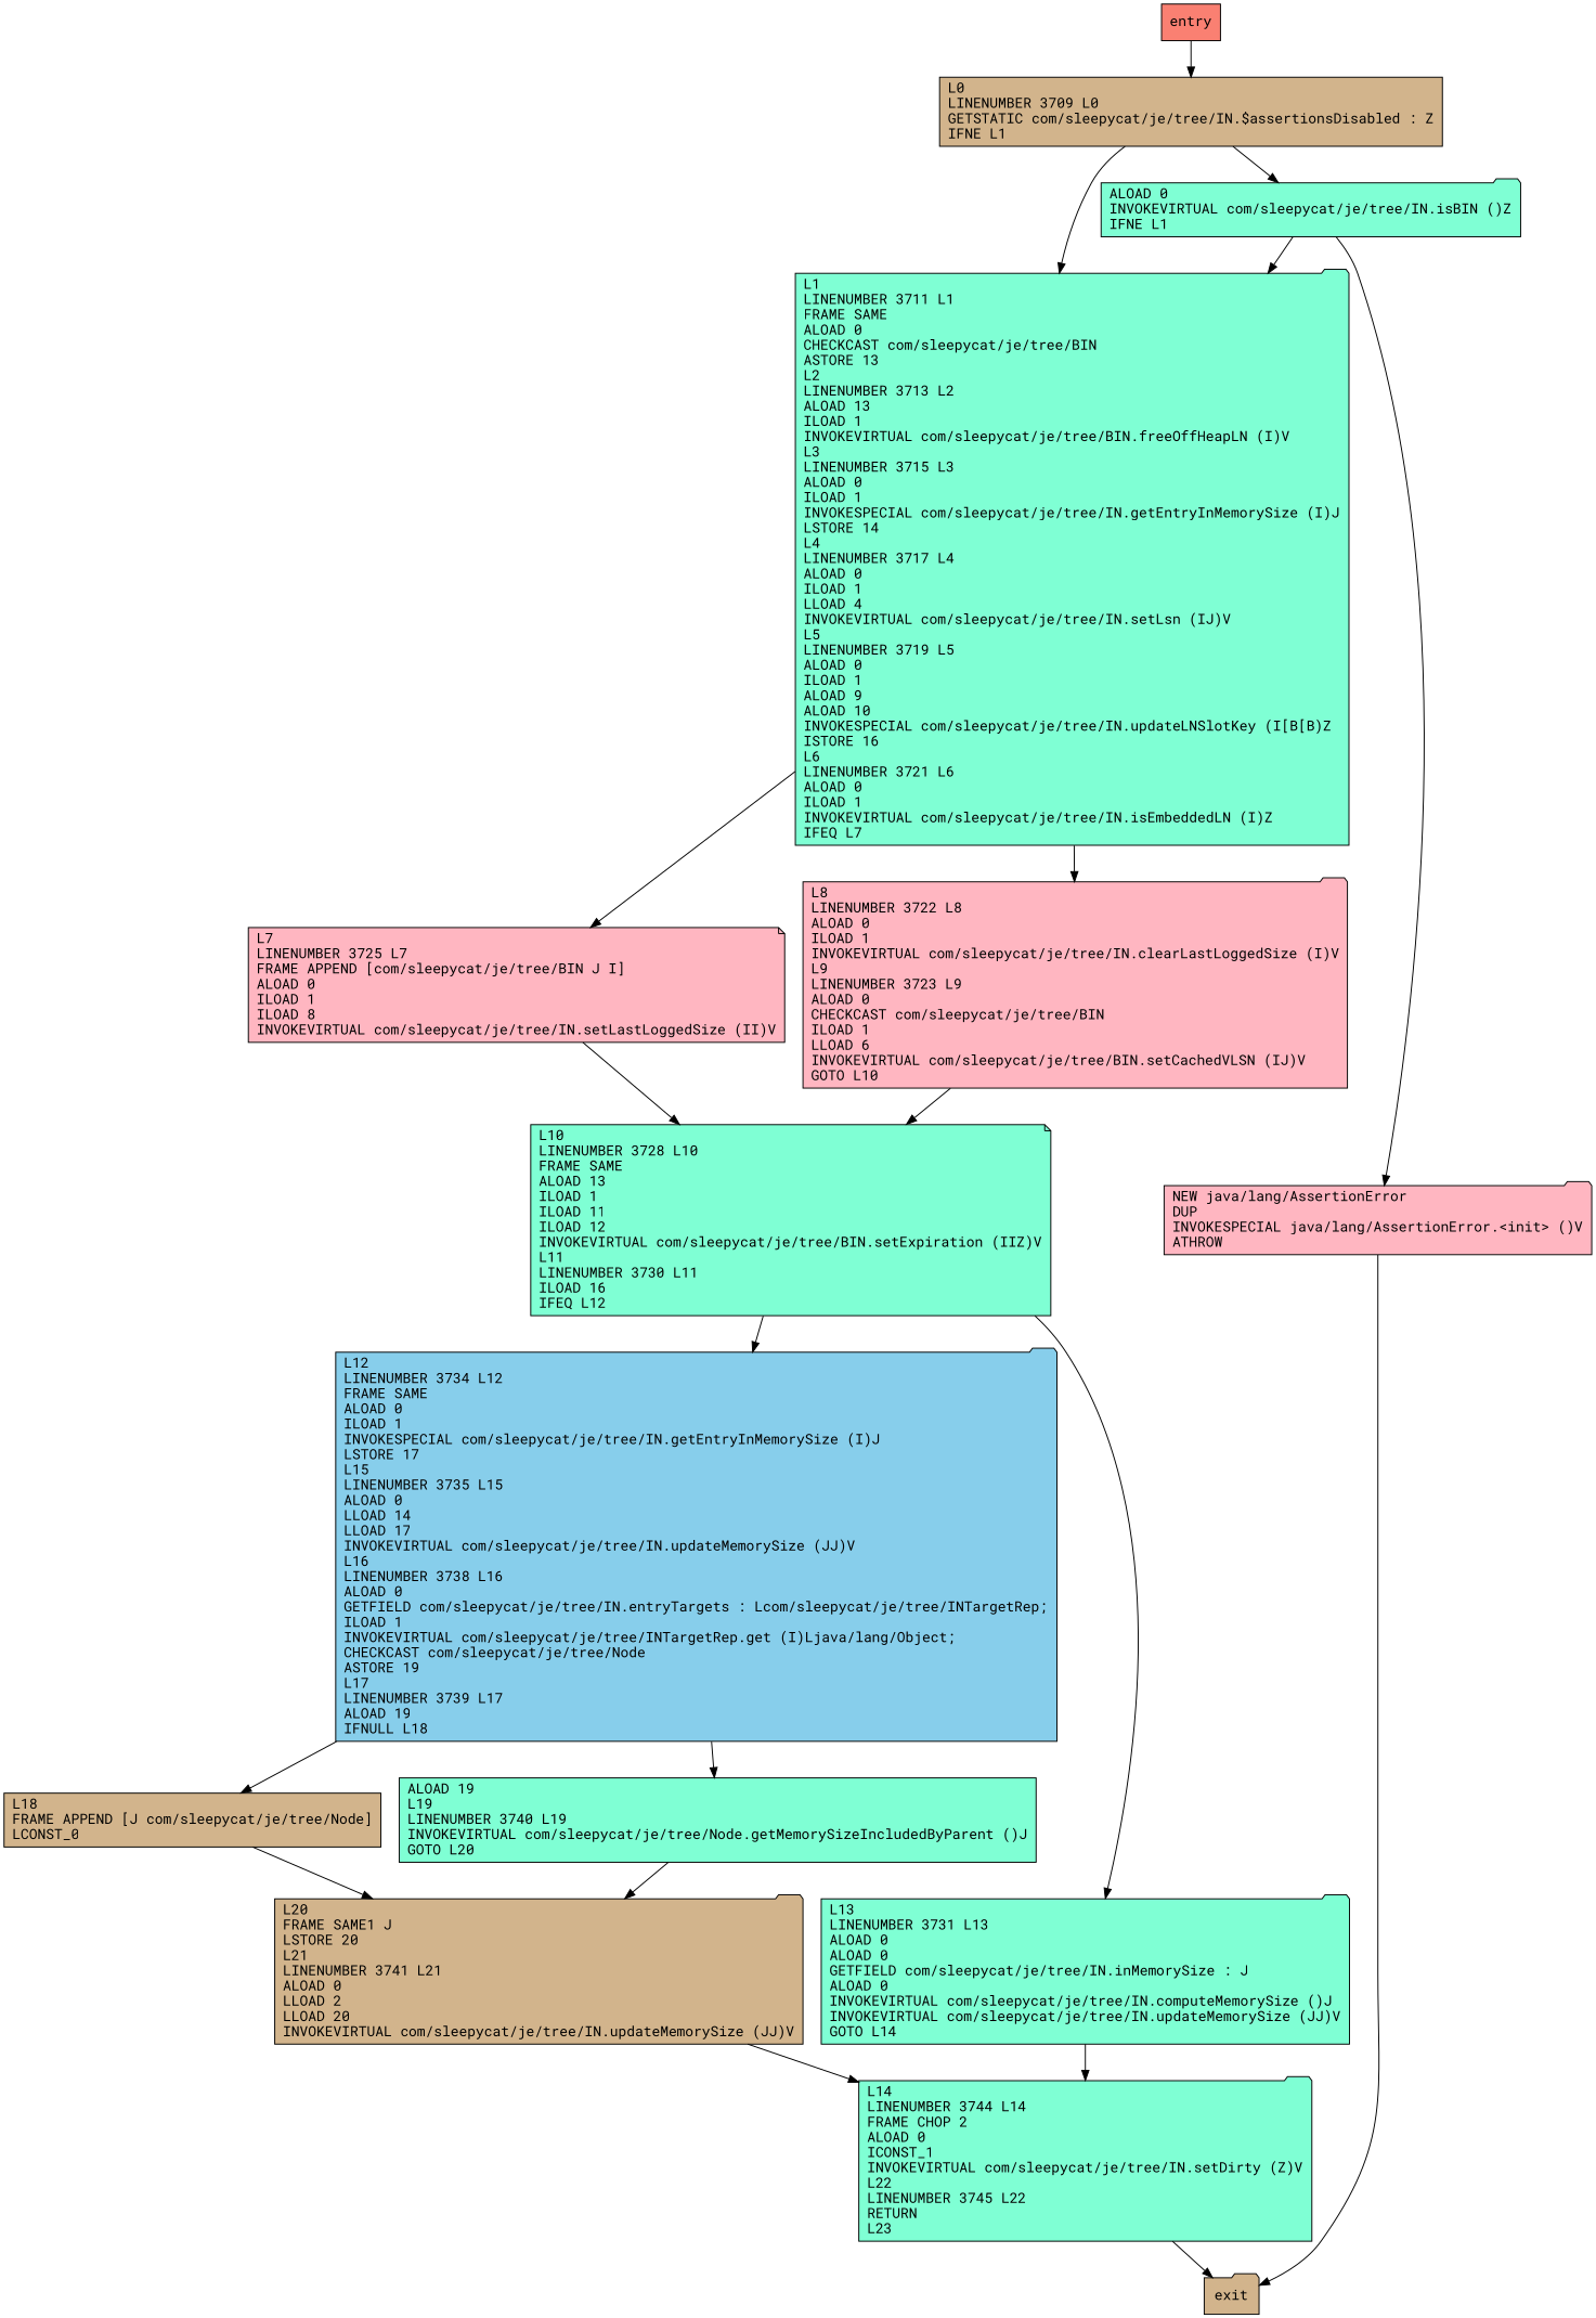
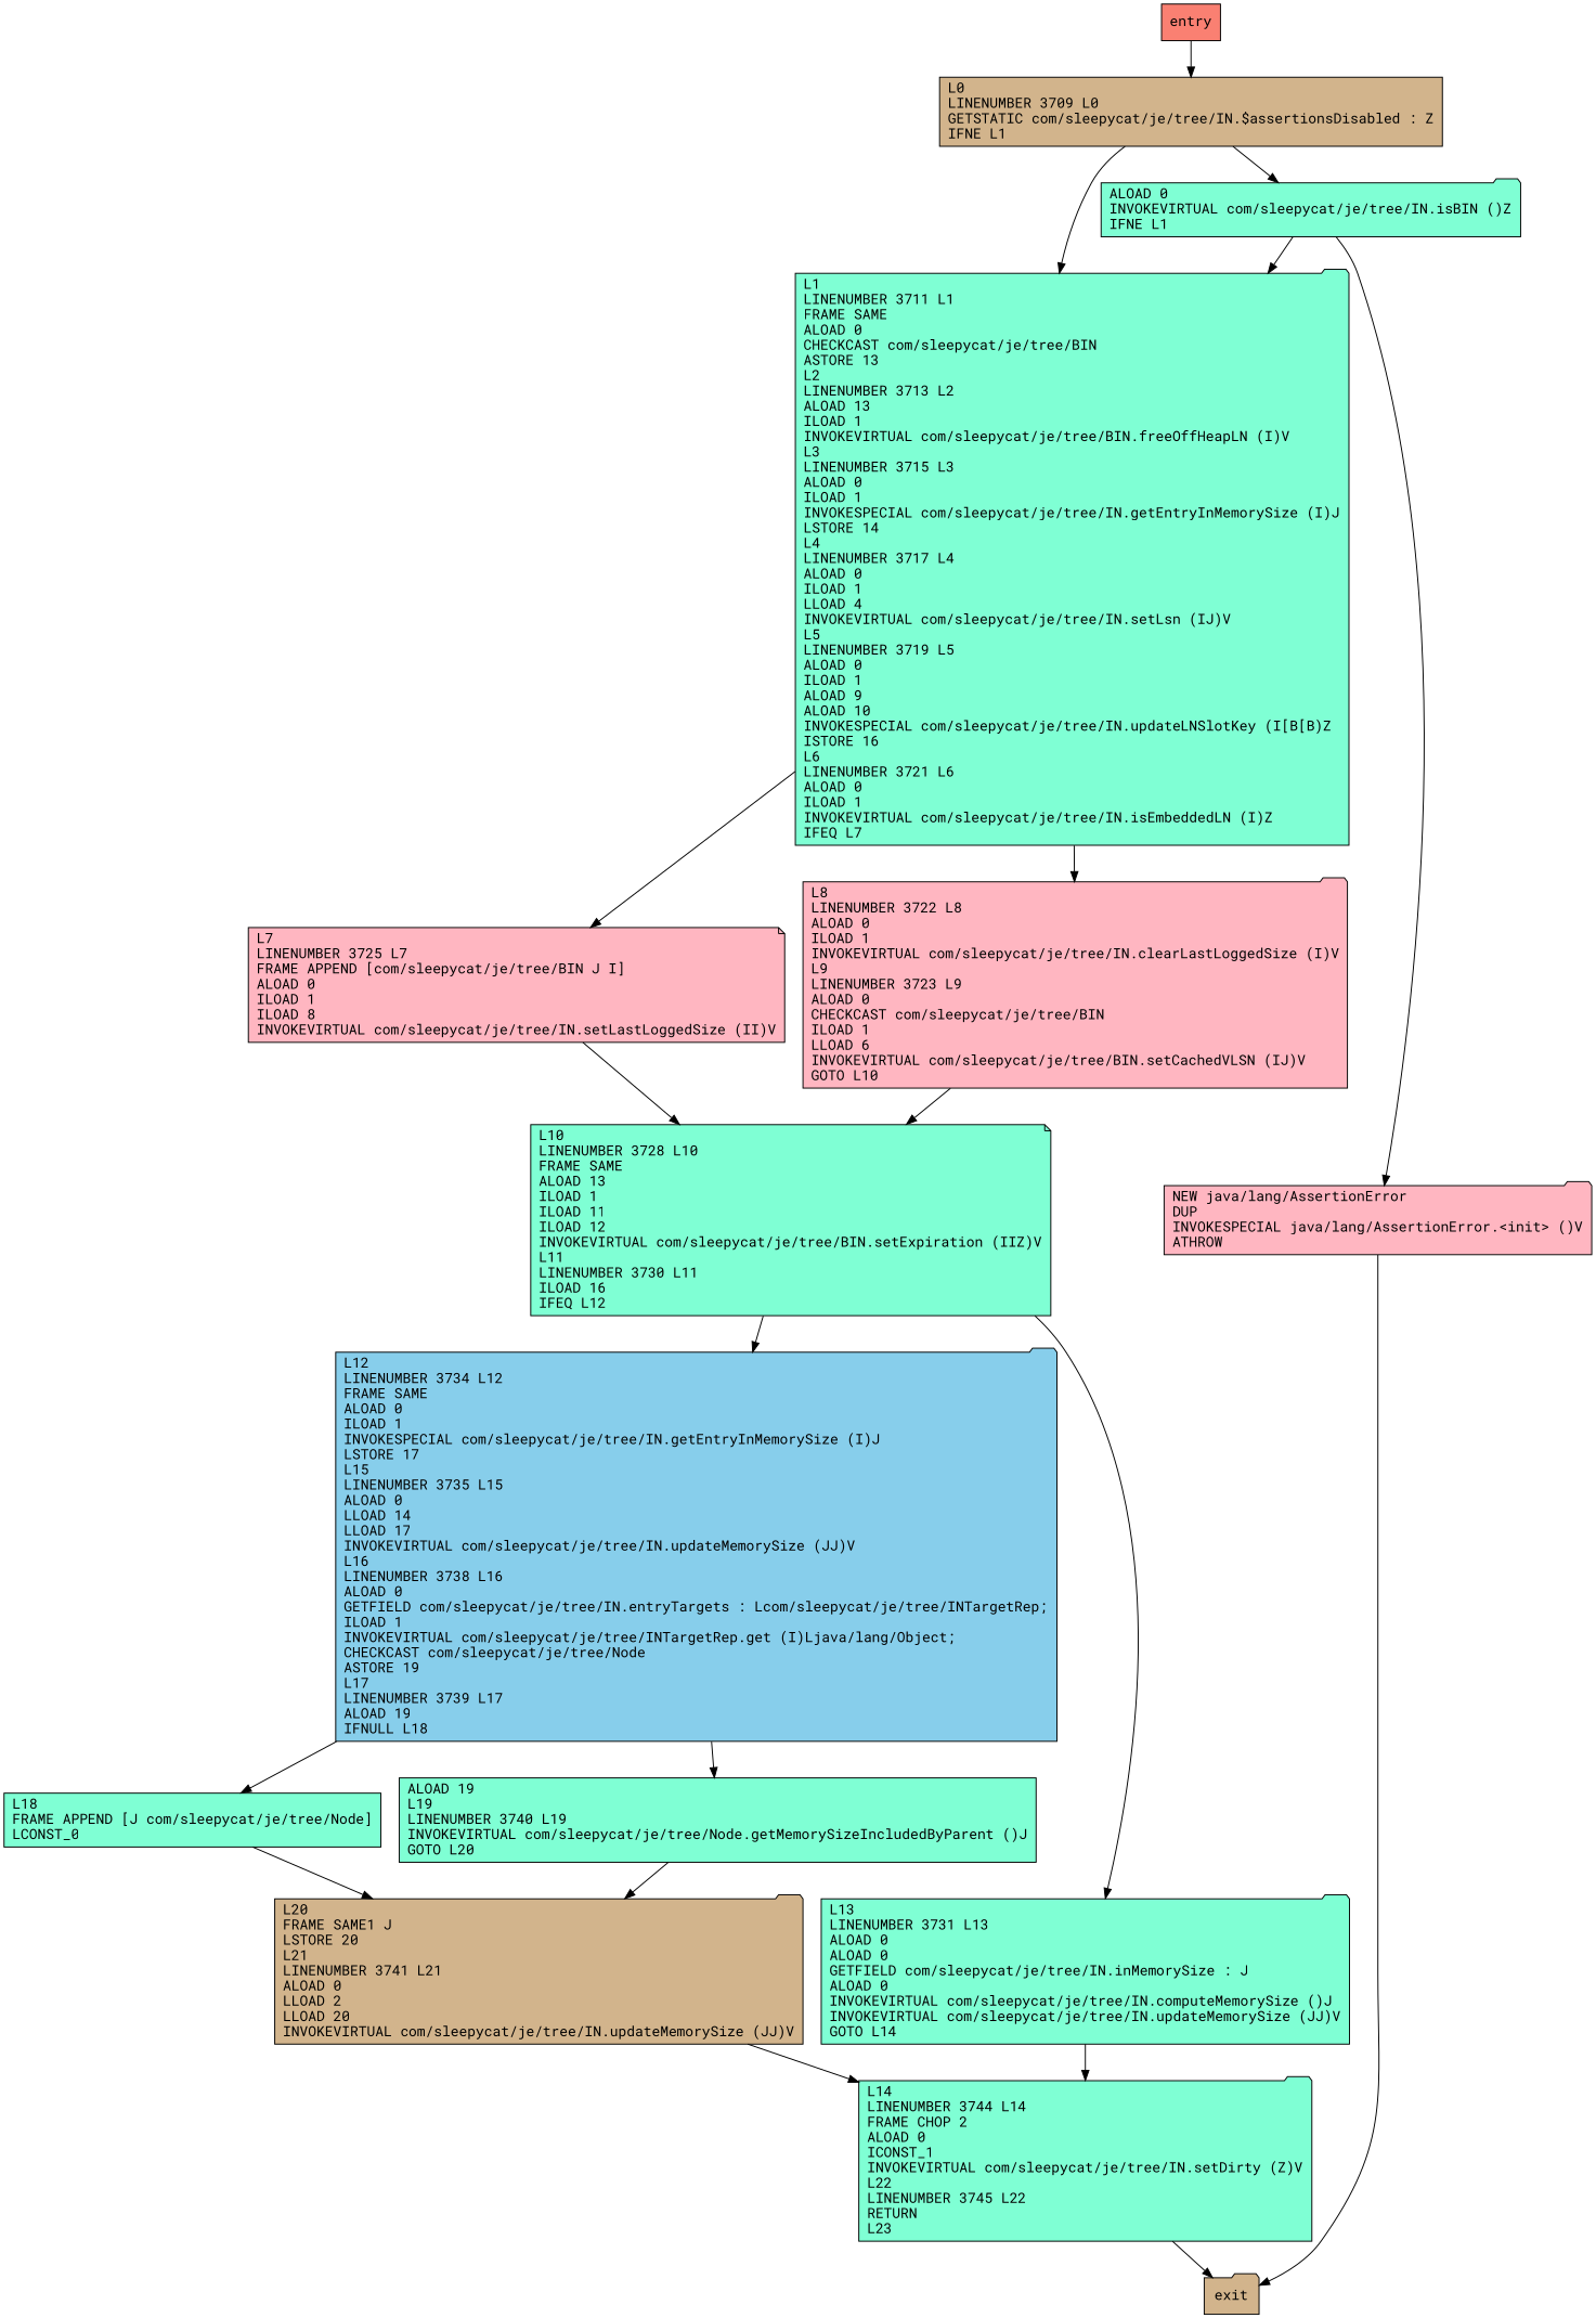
  digraph {
    fontname="Roboto Mono"
    node [shape=folder style=filled fillcolor=aquamarine fontname="Roboto Mono"]
    edge [fontname="Roboto Mono"]
-   n1 [label="L18\lFRAME APPEND [J com/sleepycat/je/tree/Node]\lLCONST_0\l" shape=box fillcolor=tan]
+   n1 [label="L18\lFRAME APPEND [J com/sleepycat/je/tree/Node]\lLCONST_0\l" shape=box]
    n2 [label="L20\lFRAME SAME1 J\lLSTORE 20\lL21\lLINENUMBER 3741 L21\lALOAD 0\lLLOAD 2\lLLOAD 20\lINVOKEVIRTUAL com/sleepycat/je/tree/IN.updateMemorySize (JJ)V\l" fillcolor=tan]
    n3 [label="L14\lLINENUMBER 3744 L14\lFRAME CHOP 2\lALOAD 0\lICONST_1\lINVOKEVIRTUAL com/sleepycat/je/tree/IN.setDirty (Z)V\lL22\lLINENUMBER 3745 L22\lRETURN\lL23\l"]
    n4 [label="L7\lLINENUMBER 3725 L7\lFRAME APPEND [com/sleepycat/je/tree/BIN J I]\lALOAD 0\lILOAD 1\lILOAD 8\lINVOKEVIRTUAL com/sleepycat/je/tree/IN.setLastLoggedSize (II)V\l" shape=note fillcolor=lightpink]
    n5 [label="L10\lLINENUMBER 3728 L10\lFRAME SAME\lALOAD 13\lILOAD 1\lILOAD 11\lILOAD 12\lINVOKEVIRTUAL com/sleepycat/je/tree/BIN.setExpiration (IIZ)V\lL11\lLINENUMBER 3730 L11\lILOAD 16\lIFEQ L12\l" shape=note]
    exit [fillcolor=tan]
    n7 [label="NEW java/lang/AssertionError\lDUP\lINVOKESPECIAL java/lang/AssertionError.\<init\> ()V\lATHROW\l" fillcolor=lightpink]
    n8 [label="L12\lLINENUMBER 3734 L12\lFRAME SAME\lALOAD 0\lILOAD 1\lINVOKESPECIAL com/sleepycat/je/tree/IN.getEntryInMemorySize (I)J\lLSTORE 17\lL15\lLINENUMBER 3735 L15\lALOAD 0\lLLOAD 14\lLLOAD 17\lINVOKEVIRTUAL com/sleepycat/je/tree/IN.updateMemorySize (JJ)V\lL16\lLINENUMBER 3738 L16\lALOAD 0\lGETFIELD com/sleepycat/je/tree/IN.entryTargets : Lcom/sleepycat/je/tree/INTargetRep;\lILOAD 1\lINVOKEVIRTUAL com/sleepycat/je/tree/INTargetRep.get (I)Ljava/lang/Object;\lCHECKCAST com/sleepycat/je/tree/Node\lASTORE 19\lL17\lLINENUMBER 3739 L17\lALOAD 19\lIFNULL L18\l" fillcolor=skyblue]
    n9 [label="ALOAD 19\lL19\lLINENUMBER 3740 L19\lINVOKEVIRTUAL com/sleepycat/je/tree/Node.getMemorySizeIncludedByParent ()J\lGOTO L20\l" shape=box]
    n10 [label="L1\lLINENUMBER 3711 L1\lFRAME SAME\lALOAD 0\lCHECKCAST com/sleepycat/je/tree/BIN\lASTORE 13\lL2\lLINENUMBER 3713 L2\lALOAD 13\lILOAD 1\lINVOKEVIRTUAL com/sleepycat/je/tree/BIN.freeOffHeapLN (I)V\lL3\lLINENUMBER 3715 L3\lALOAD 0\lILOAD 1\lINVOKESPECIAL com/sleepycat/je/tree/IN.getEntryInMemorySize (I)J\lLSTORE 14\lL4\lLINENUMBER 3717 L4\lALOAD 0\lILOAD 1\lLLOAD 4\lINVOKEVIRTUAL com/sleepycat/je/tree/IN.setLsn (IJ)V\lL5\lLINENUMBER 3719 L5\lALOAD 0\lILOAD 1\lALOAD 9\lALOAD 10\lINVOKESPECIAL com/sleepycat/je/tree/IN.updateLNSlotKey (I[B[B)Z\lISTORE 16\lL6\lLINENUMBER 3721 L6\lALOAD 0\lILOAD 1\lINVOKEVIRTUAL com/sleepycat/je/tree/IN.isEmbeddedLN (I)Z\lIFEQ L7\l"]
    n11 [label="L8\lLINENUMBER 3722 L8\lALOAD 0\lILOAD 1\lINVOKEVIRTUAL com/sleepycat/je/tree/IN.clearLastLoggedSize (I)V\lL9\lLINENUMBER 3723 L9\lALOAD 0\lCHECKCAST com/sleepycat/je/tree/BIN\lILOAD 1\lLLOAD 6\lINVOKEVIRTUAL com/sleepycat/je/tree/BIN.setCachedVLSN (IJ)V\lGOTO L10\l" fillcolor=lightpink]
    n12 [label="L13\lLINENUMBER 3731 L13\lALOAD 0\lALOAD 0\lGETFIELD com/sleepycat/je/tree/IN.inMemorySize : J\lALOAD 0\lINVOKEVIRTUAL com/sleepycat/je/tree/IN.computeMemorySize ()J\lINVOKEVIRTUAL com/sleepycat/je/tree/IN.updateMemorySize (JJ)V\lGOTO L14\l"]
    n13 [label="ALOAD 0\lINVOKEVIRTUAL com/sleepycat/je/tree/IN.isBIN ()Z\lIFNE L1\l"]
    n14 [label="L0\lLINENUMBER 3709 L0\lGETSTATIC com/sleepycat/je/tree/IN.$assertionsDisabled : Z\lIFNE L1\l" shape=box fillcolor=tan]
    entry [shape=box fillcolor=salmon]
    n1 -> n2
    n2 -> n3
    n3 -> exit
    n4 -> n5
    n5 -> n8
    n5 -> n12
    n7 -> exit
    n8 -> n1
    n8 -> n9
    n9 -> n2
    n10 -> n4
    n10 -> n11
    n11 -> n5
    n12 -> n3
    n13 -> n7
    n13 -> n10
    n14 -> n10
    n14 -> n13
    entry -> n14
  }
